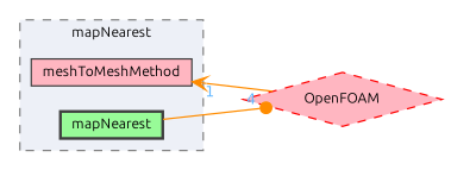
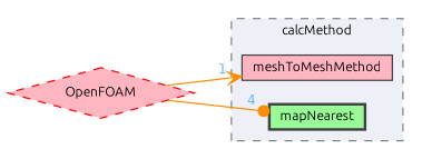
  digraph {
    compound=true
    fontname=Ubuntu
    rankdir=LR
    node [color=grey25 fillcolor=lightpink fontname=Ubuntu fontsize=10 shape=box]
    edge [color=darkorange fontcolor=steelblue1 fontname=Ubuntu fontsize=10 labeldistance=1.5 labelfontname=Helvetica labelfontsize=10]
    n1 [height=0.2 label=meshToMeshMethod style=filled width=0.4]
    n2 [fillcolor=palegreen height=0.2 label=mapNearest style="filled,bold" width=0.4]
    n3 [color=red height=0.2 label=OpenFOAM shape=diamond style="filled,dashed" width=0.4]
    subgraph cluster_1 {
      bgcolor="#edf0f7"
      fontsize=10
-     label=mapNearest
+     label=calcMethod
      pencolor=grey50
      style="filled,dashed"
      n1
      n2
    }
-   n2 -> n3 [arrowhead=dot headlabel=4]
+   n3 -> n2 [arrowhead=dot headlabel=4]
    n3 -> n1 [arrowhead=vee headlabel=1]
  }
